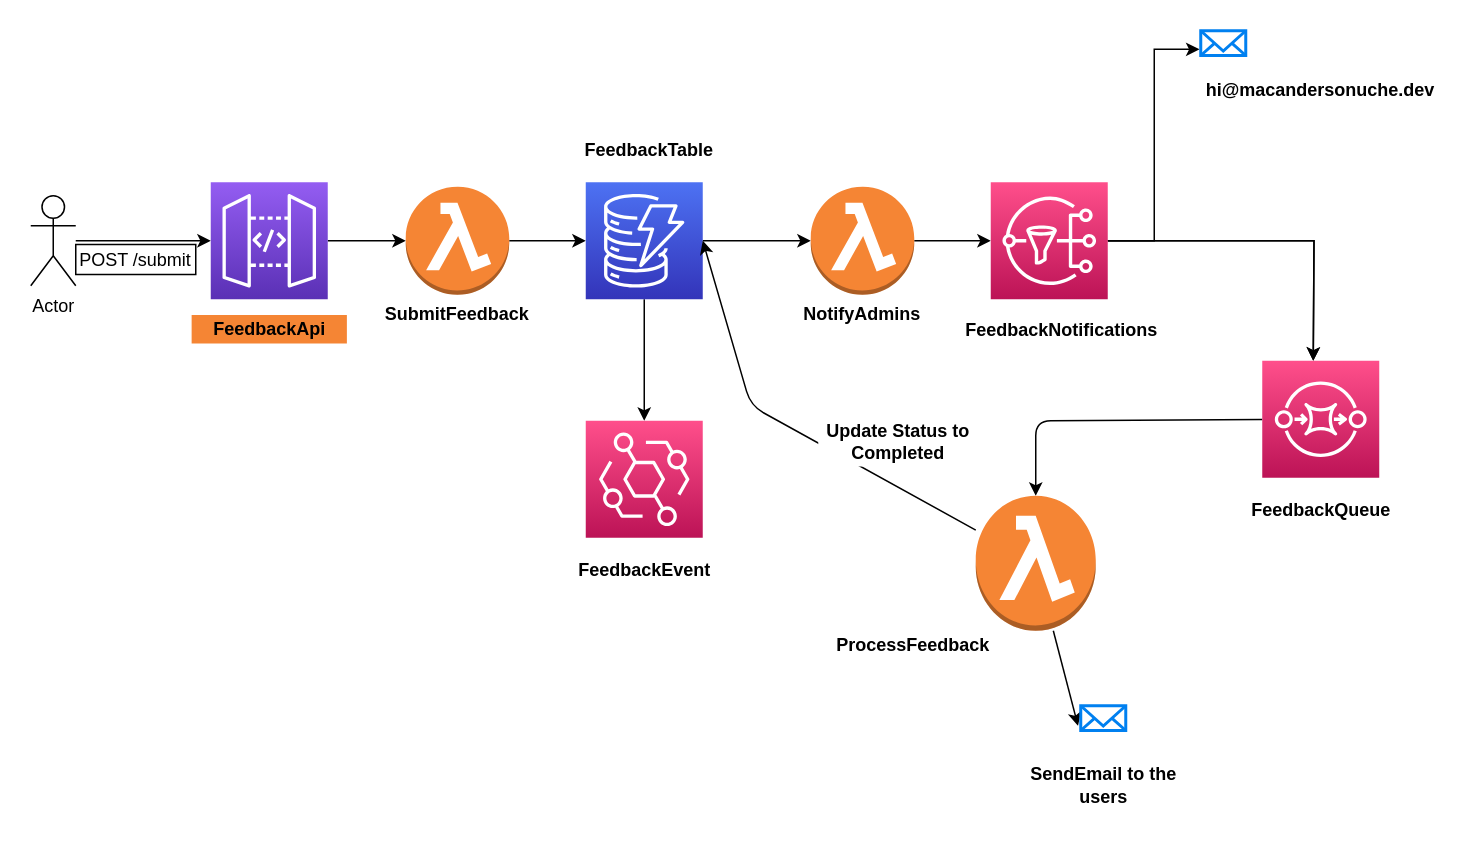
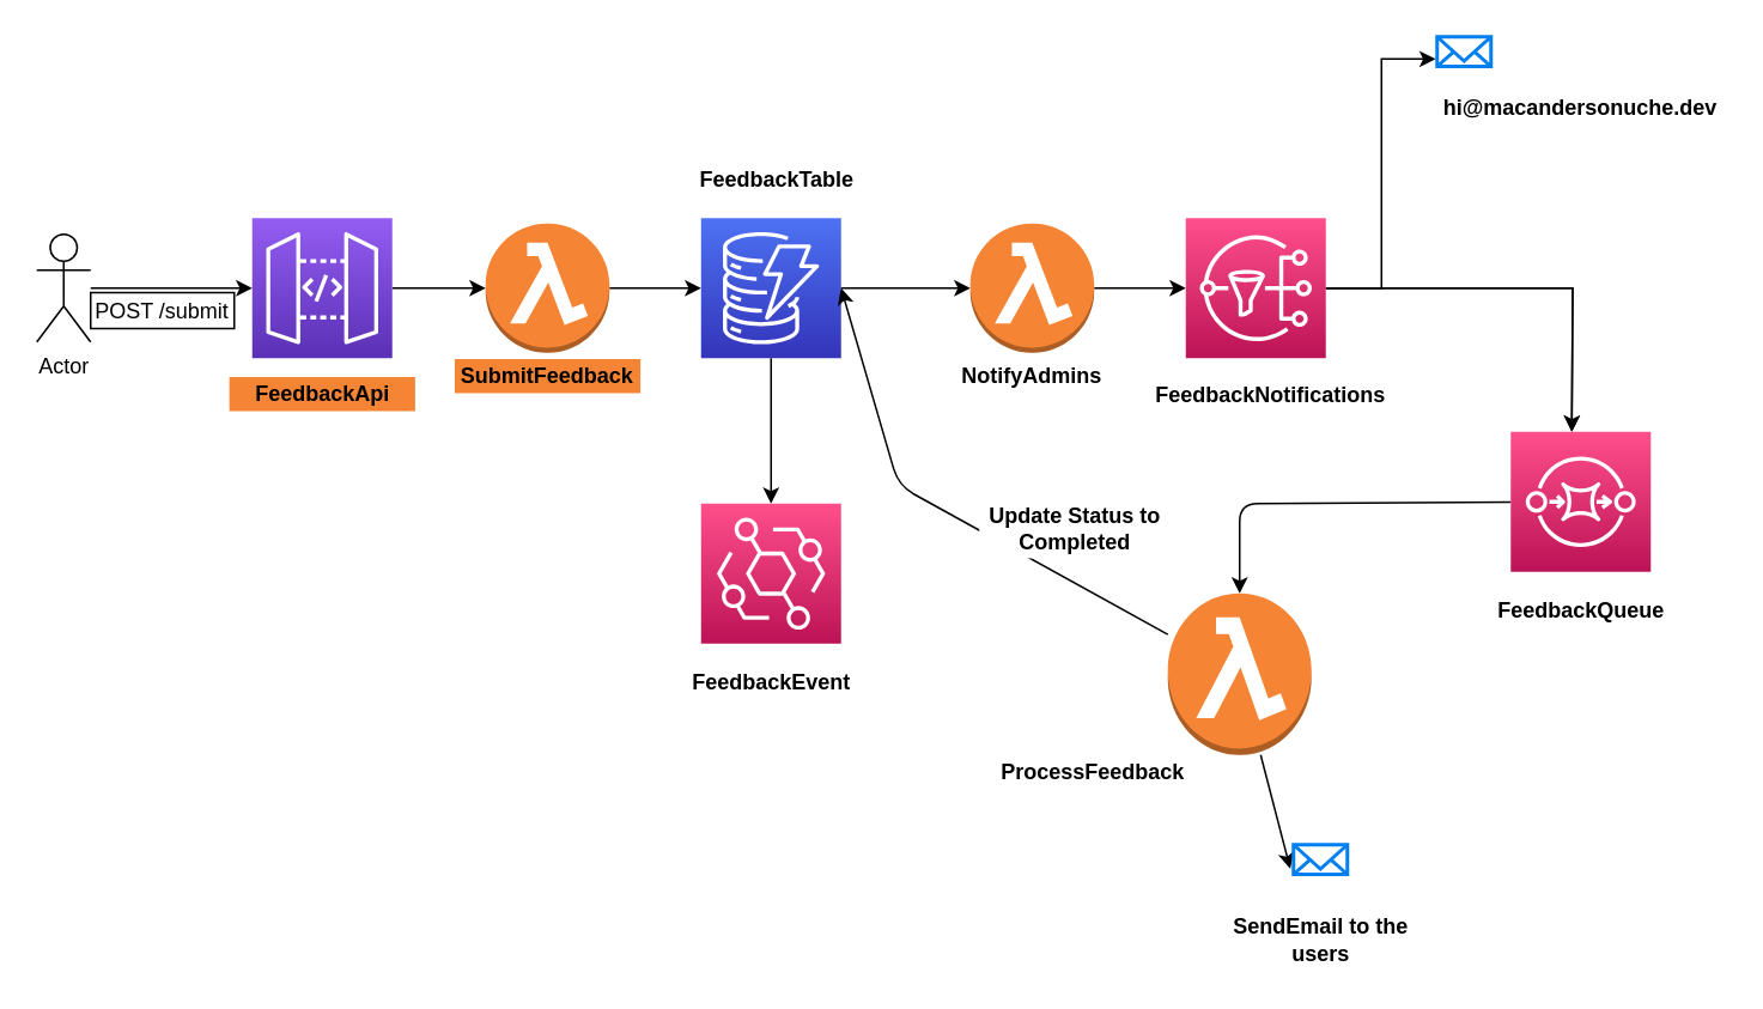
  <mxCell id="0" />
  <mxCell id="1" parent="0" />
  <mxCell id="2" value="" style="edgeStyle=orthogonalEdgeStyle;rounded=0;orthogonalLoop=1;jettySize=auto;html=1;" parent="1" source="3" target="7" edge="1"><mxGeometry relative="1" as="geometry" /></mxCell>
  <mxCell id="3" value="" style="sketch=0;points=[[0,0,0],[0.25,0,0],[0.5,0,0],[0.75,0,0],[1,0,0],[0,1,0],[0.25,1,0],[0.5,1,0],[0.75,1,0],[1,1,0],[0,0.25,0],[0,0.5,0],[0,0.75,0],[1,0.25,0],[1,0.5,0],[1,0.75,0]];outlineConnect=0;fontColor=#232F3E;gradientColor=#945DF2;gradientDirection=north;fillColor=#5A30B5;strokeColor=#ffffff;dashed=0;verticalLabelPosition=bottom;verticalAlign=top;align=center;html=1;fontSize=12;fontStyle=0;aspect=fixed;shape=mxgraph.aws4.resourceIcon;resIcon=mxgraph.aws4.api_gateway;" parent="1" vertex="1"><mxGeometry x="140" y="121" width="78" height="78" as="geometry" /></mxCell>
  <mxCell id="4" style="edgeStyle=orthogonalEdgeStyle;rounded=0;orthogonalLoop=1;jettySize=auto;html=1;entryX=0;entryY=0.5;entryDx=0;entryDy=0;entryPerimeter=0;" parent="1" source="5" target="3" edge="1"><mxGeometry relative="1" as="geometry" /></mxCell>
  <mxCell id="5" value="Actor" style="shape=umlActor;verticalLabelPosition=bottom;verticalAlign=top;html=1;outlineConnect=0;" parent="1" vertex="1"><mxGeometry x="20" y="130" width="30" height="60" as="geometry" /></mxCell>
  <mxCell id="6" value="" style="edgeStyle=orthogonalEdgeStyle;rounded=0;orthogonalLoop=1;jettySize=auto;html=1;" parent="1" source="7" target="10" edge="1"><mxGeometry relative="1" as="geometry" /></mxCell>
  <mxCell id="7" value="" style="outlineConnect=0;dashed=0;verticalLabelPosition=bottom;verticalAlign=top;align=center;html=1;shape=mxgraph.aws3.lambda_function;fillColor=#F58534;gradientColor=none;" parent="1" vertex="1"><mxGeometry x="270" y="124" width="69" height="72" as="geometry" /></mxCell>
  <mxCell id="8" value="" style="edgeStyle=orthogonalEdgeStyle;rounded=0;orthogonalLoop=1;jettySize=auto;html=1;" parent="1" source="10" edge="1"><mxGeometry relative="1" as="geometry"><mxPoint x="540" y="160" as="targetPoint" /></mxGeometry></mxCell>
  <mxCell id="9" value="" style="edgeStyle=orthogonalEdgeStyle;rounded=0;orthogonalLoop=1;jettySize=auto;html=1;" parent="1" source="10" target="13" edge="1"><mxGeometry relative="1" as="geometry" /></mxCell>
  <mxCell id="10" value="" style="sketch=0;points=[[0,0,0],[0.25,0,0],[0.5,0,0],[0.75,0,0],[1,0,0],[0,1,0],[0.25,1,0],[0.5,1,0],[0.75,1,0],[1,1,0],[0,0.25,0],[0,0.5,0],[0,0.75,0],[1,0.25,0],[1,0.5,0],[1,0.75,0]];outlineConnect=0;fontColor=#232F3E;gradientColor=#4D72F3;gradientDirection=north;fillColor=#3334B9;strokeColor=#ffffff;dashed=0;verticalLabelPosition=bottom;verticalAlign=top;align=center;html=1;fontSize=12;fontStyle=0;aspect=fixed;shape=mxgraph.aws4.resourceIcon;resIcon=mxgraph.aws4.dynamodb;" parent="1" vertex="1"><mxGeometry x="390" y="121" width="78" height="78" as="geometry" /></mxCell>
  <mxCell id="11" value="" style="edgeStyle=orthogonalEdgeStyle;rounded=0;orthogonalLoop=1;jettySize=auto;html=1;" parent="1" source="12" target="17" edge="1"><mxGeometry relative="1" as="geometry" /></mxCell>
  <mxCell id="12" value="" style="outlineConnect=0;dashed=0;verticalLabelPosition=bottom;verticalAlign=top;align=center;html=1;shape=mxgraph.aws3.lambda_function;fillColor=#F58534;gradientColor=none;" parent="1" vertex="1"><mxGeometry x="540" y="124" width="69" height="72" as="geometry" /></mxCell>
  <mxCell id="13" value="" style="sketch=0;points=[[0,0,0],[0.25,0,0],[0.5,0,0],[0.75,0,0],[1,0,0],[0,1,0],[0.25,1,0],[0.5,1,0],[0.75,1,0],[1,1,0],[0,0.25,0],[0,0.5,0],[0,0.75,0],[1,0.25,0],[1,0.5,0],[1,0.75,0]];outlineConnect=0;fontColor=#232F3E;gradientColor=#FF4F8B;gradientDirection=north;fillColor=#BC1356;strokeColor=#ffffff;dashed=0;verticalLabelPosition=bottom;verticalAlign=top;align=center;html=1;fontSize=12;fontStyle=0;aspect=fixed;shape=mxgraph.aws4.resourceIcon;resIcon=mxgraph.aws4.eventbridge;" parent="1" vertex="1"><mxGeometry x="390" y="280" width="78" height="78" as="geometry" /></mxCell>
  <mxCell id="14" value="" style="edgeStyle=orthogonalEdgeStyle;rounded=0;orthogonalLoop=1;jettySize=auto;html=1;" parent="1" source="17" edge="1"><mxGeometry relative="1" as="geometry"><mxPoint x="875" y="240" as="targetPoint" /></mxGeometry></mxCell>
  <mxCell id="15" value="" style="edgeStyle=orthogonalEdgeStyle;rounded=0;orthogonalLoop=1;jettySize=auto;html=1;" parent="1" source="17" edge="1"><mxGeometry relative="1" as="geometry"><mxPoint x="875" y="240" as="targetPoint" /></mxGeometry></mxCell>
  <mxCell id="16" style="edgeStyle=orthogonalEdgeStyle;rounded=0;orthogonalLoop=1;jettySize=auto;html=1;entryX=-0.027;entryY=0.752;entryDx=0;entryDy=0;entryPerimeter=0;" parent="1" source="17" target="18" edge="1"><mxGeometry relative="1" as="geometry" /></mxCell>
  <mxCell id="17" value="" style="sketch=0;points=[[0,0,0],[0.25,0,0],[0.5,0,0],[0.75,0,0],[1,0,0],[0,1,0],[0.25,1,0],[0.5,1,0],[0.75,1,0],[1,1,0],[0,0.25,0],[0,0.5,0],[0,0.75,0],[1,0.25,0],[1,0.5,0],[1,0.75,0]];outlineConnect=0;fontColor=#232F3E;gradientColor=#FF4F8B;gradientDirection=north;fillColor=#BC1356;strokeColor=#ffffff;dashed=0;verticalLabelPosition=bottom;verticalAlign=top;align=center;html=1;fontSize=12;fontStyle=0;aspect=fixed;shape=mxgraph.aws4.resourceIcon;resIcon=mxgraph.aws4.sns;" parent="1" vertex="1"><mxGeometry x="660" y="121" width="78" height="78" as="geometry" /></mxCell>
  <mxCell id="18" value="" style="html=1;verticalLabelPosition=bottom;align=center;labelBackgroundColor=#ffffff;verticalAlign=top;strokeWidth=2;strokeColor=#0080F0;shadow=0;dashed=0;shape=mxgraph.ios7.icons.mail;" parent="1" vertex="1"><mxGeometry x="800" y="20" width="30" height="16.5" as="geometry" /></mxCell>
  <mxCell id="19" value="POST /submit" style="rounded=0;whiteSpace=wrap;html=1;" parent="1" vertex="1"><mxGeometry x="50" y="162.5" width="80" height="20" as="geometry" /></mxCell>
- <mxCell id="20" value="&lt;b&gt;SubmitFeedback&lt;/b&gt;" style="rounded=0;whiteSpace=wrap;html=1;border=none;strokeColor=#FFFFFF;" parent="1" vertex="1"><mxGeometry x="252.25" y="199" width="104.5" height="20" as="geometry" /></mxCell>
+ <mxCell id="20" value="&lt;b&gt;SubmitFeedback&lt;/b&gt;" style="rounded=0;whiteSpace=wrap;html=1;border=none;strokeColor=#FFFFFF;fillColor=#f58534;" parent="1" vertex="1"><mxGeometry x="252.25" y="199" width="104.5" height="20" as="geometry" /></mxCell>
  <mxCell id="21" value="&lt;b&gt;FeedbackTable&lt;/b&gt;" style="rounded=0;whiteSpace=wrap;html=1;border=none;strokeColor=#FFFFFF;" parent="1" vertex="1"><mxGeometry x="380" y="90" width="104.5" height="20" as="geometry" /></mxCell>
  <mxCell id="22" value="&lt;b&gt;FeedbackNotifications&lt;/b&gt;" style="rounded=0;whiteSpace=wrap;html=1;border=none;strokeColor=#FFFFFF;" parent="1" vertex="1"><mxGeometry x="643.5" y="210" width="126.5" height="20" as="geometry" /></mxCell>
  <mxCell id="23" value="&lt;b&gt;NotifyAdmins&lt;/b&gt;" style="rounded=0;whiteSpace=wrap;html=1;border=none;strokeColor=#FFFFFF;" parent="1" vertex="1"><mxGeometry x="522.25" y="199" width="104.5" height="20" as="geometry" /></mxCell>
  <mxCell id="24" value="&lt;b&gt;FeedbackEvent&lt;/b&gt;" style="rounded=0;whiteSpace=wrap;html=1;border=none;strokeColor=#FFFFFF;" parent="1" vertex="1"><mxGeometry x="376.75" y="370" width="104.5" height="20" as="geometry" /></mxCell>
  <mxCell id="25" value="&lt;b&gt;FeedbackApi&lt;/b&gt;" style="rounded=0;whiteSpace=wrap;html=1;border=none;strokeColor=#FFFFFF;fillColor=#f58534;" parent="1" vertex="1"><mxGeometry x="126.75" y="209" width="104.5" height="20" as="geometry" /></mxCell>
  <mxCell id="26" value="&lt;b&gt;hi@macandersonuche.dev&lt;/b&gt;" style="rounded=0;whiteSpace=wrap;html=1;border=none;strokeColor=#FFFFFF;" vertex="1" parent="1"><mxGeometry x="800" y="50" width="160" height="20" as="geometry" /></mxCell>
  <mxCell id="27" value="" style="edgeStyle=none;html=1;" edge="1" parent="1" source="28" target="32"><mxGeometry relative="1" as="geometry"><Array as="points"><mxPoint x="690" y="280" /></Array></mxGeometry></mxCell>
  <mxCell id="28" value="" style="sketch=0;points=[[0,0,0],[0.25,0,0],[0.5,0,0],[0.75,0,0],[1,0,0],[0,1,0],[0.25,1,0],[0.5,1,0],[0.75,1,0],[1,1,0],[0,0.25,0],[0,0.5,0],[0,0.75,0],[1,0.25,0],[1,0.5,0],[1,0.75,0]];outlineConnect=0;fontColor=#232F3E;gradientColor=#FF4F8B;gradientDirection=north;fillColor=#BC1356;strokeColor=#ffffff;dashed=0;verticalLabelPosition=bottom;verticalAlign=top;align=center;html=1;fontSize=12;fontStyle=0;aspect=fixed;shape=mxgraph.aws4.resourceIcon;resIcon=mxgraph.aws4.sqs;" vertex="1" parent="1"><mxGeometry x="841" y="240" width="78" height="78" as="geometry" /></mxCell>
  <mxCell id="29" value="&lt;b&gt;FeedbackQueue&lt;/b&gt;" style="rounded=0;whiteSpace=wrap;html=1;border=none;strokeColor=#FFFFFF;" vertex="1" parent="1"><mxGeometry x="816.75" y="330" width="126.5" height="20" as="geometry" /></mxCell>
  <mxCell id="30" style="edgeStyle=none;html=1;entryX=1;entryY=0.5;entryDx=0;entryDy=0;entryPerimeter=0;" edge="1" parent="1" source="32" target="10"><mxGeometry relative="1" as="geometry"><Array as="points"><mxPoint x="500" y="270" /></Array></mxGeometry></mxCell>
  <mxCell id="31" style="edgeStyle=none;html=1;entryX=-0.06;entryY=0.812;entryDx=0;entryDy=0;entryPerimeter=0;" edge="1" parent="1" source="32" target="35"><mxGeometry relative="1" as="geometry" /></mxCell>
  <mxCell id="32" value="" style="outlineConnect=0;dashed=0;verticalLabelPosition=bottom;verticalAlign=top;align=center;html=1;shape=mxgraph.aws3.lambda_function;fillColor=#F58534;gradientColor=none;" vertex="1" parent="1"><mxGeometry x="650" y="330" width="80" height="90" as="geometry" /></mxCell>
  <mxCell id="33" value="&lt;b&gt;ProcessFeedback&lt;/b&gt;" style="rounded=0;whiteSpace=wrap;html=1;border=none;strokeColor=#FFFFFF;" vertex="1" parent="1"><mxGeometry x="555.5" y="420" width="104.5" height="20" as="geometry" /></mxCell>
  <mxCell id="34" value="&lt;b&gt;Update Status to Completed&lt;/b&gt;" style="rounded=0;whiteSpace=wrap;html=1;border=none;strokeColor=#FFFFFF;" vertex="1" parent="1"><mxGeometry x="545.5" y="278" width="104.5" height="32" as="geometry" /></mxCell>
  <mxCell id="35" value="" style="html=1;verticalLabelPosition=bottom;align=center;labelBackgroundColor=#ffffff;verticalAlign=top;strokeWidth=2;strokeColor=#0080F0;shadow=0;dashed=0;shape=mxgraph.ios7.icons.mail;" vertex="1" parent="1"><mxGeometry x="720" y="470" width="30" height="16.5" as="geometry" /></mxCell>
  <mxCell id="36" value="&lt;b&gt;SendEmail to the users&lt;/b&gt;" style="rounded=0;whiteSpace=wrap;html=1;border=none;strokeColor=none;" vertex="1" parent="1"><mxGeometry x="677.75" y="505" width="114.5" height="35" as="geometry" /></mxCell>
